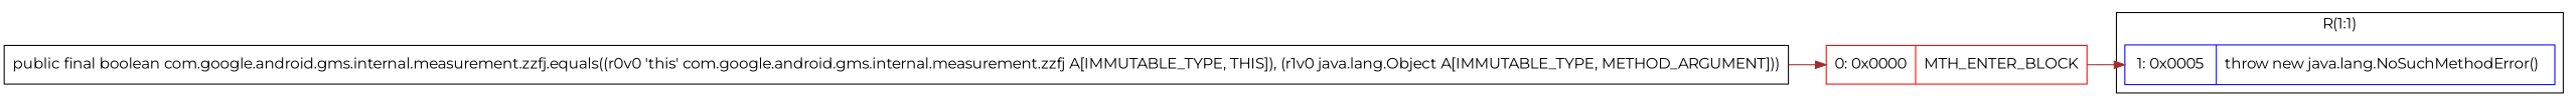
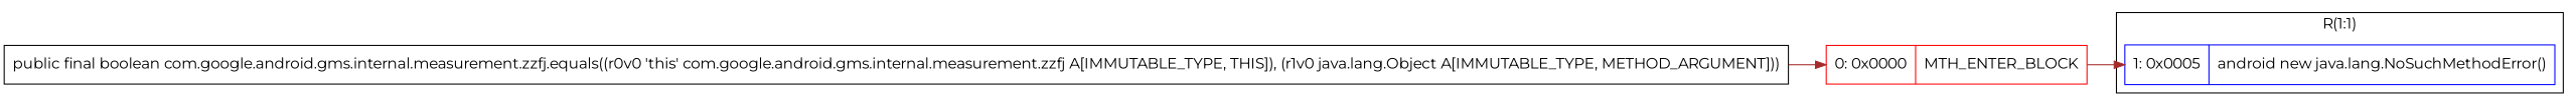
  digraph {
    rankdir=LR
    fontname=Montserrat
    node [shape=record fontname=Montserrat]
    edge [color=brown fontname=Montserrat]
-   n1 [color=blue label="{1\:\ 0x0005|throw new java.lang.NoSuchMethodError()\l}"]
+   n1 [color=blue label="{1\:\ 0x0005|android new java.lang.NoSuchMethodError()\l}"]
    n2 [color=red label="{0\:\ 0x0000|MTH_ENTER_BLOCK\l}"]
    n3 [label="{public final boolean com.google.android.gms.internal.measurement.zzfj.equals((r0v0 'this' com.google.android.gms.internal.measurement.zzfj A[IMMUTABLE_TYPE, THIS]), (r1v0 java.lang.Object A[IMMUTABLE_TYPE, METHOD_ARGUMENT])) }"]
    subgraph cluster_1 {
      label="R(1:1)"
      n1
    }
    n2 -> n1
    n3 -> n2
  }
